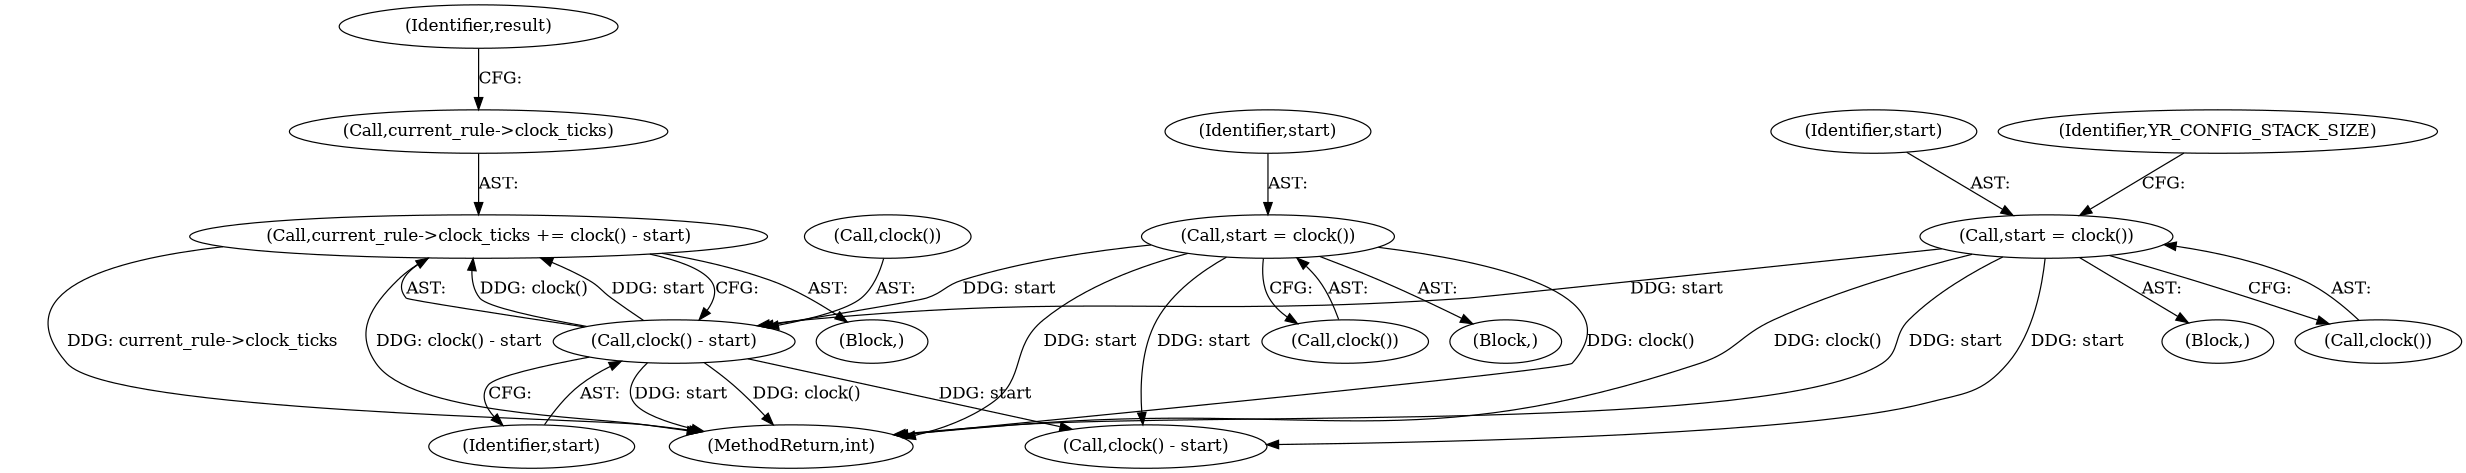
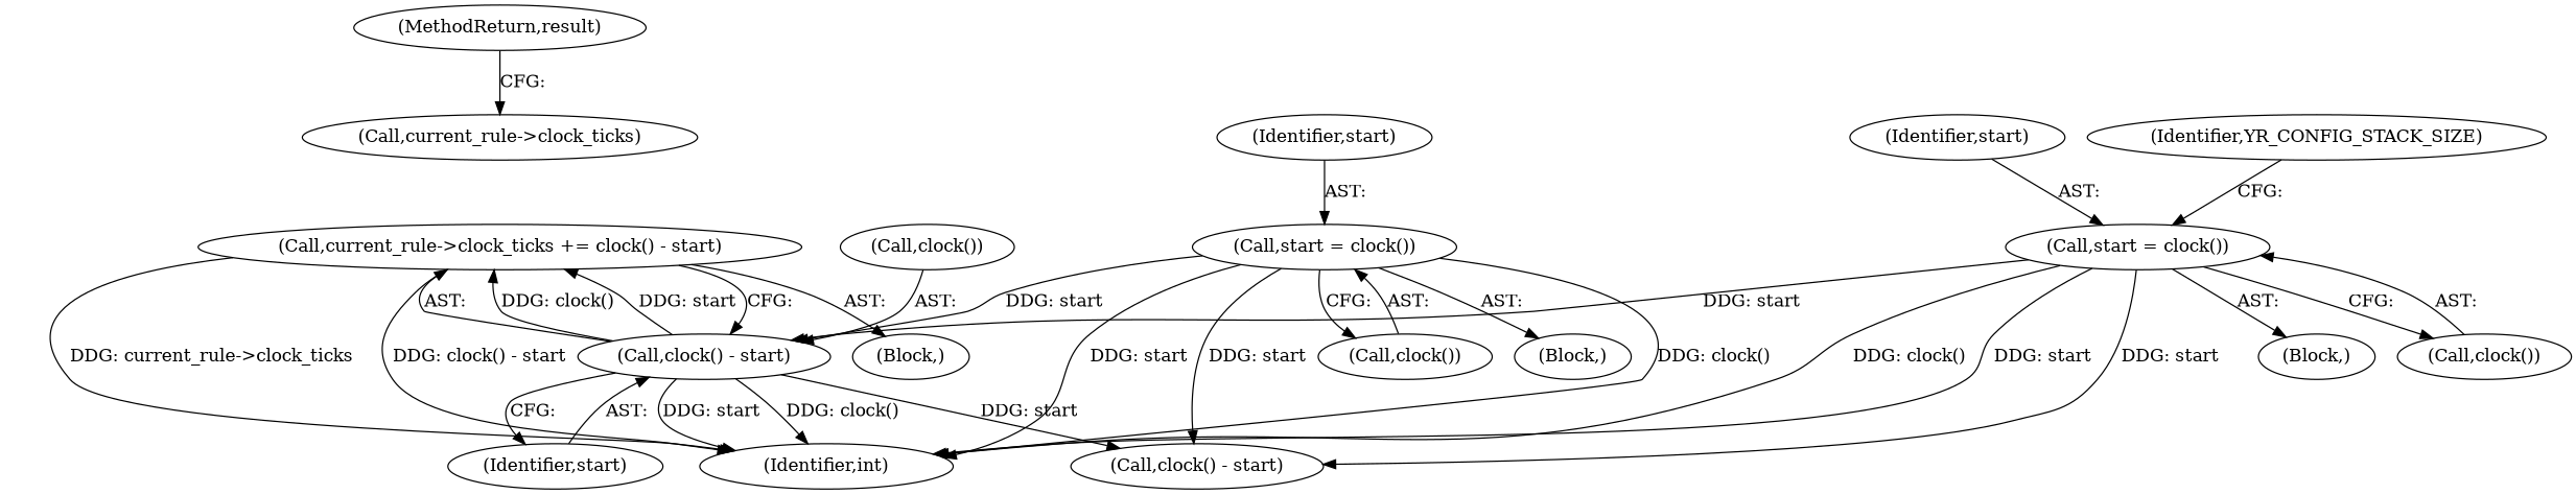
  digraph {
    n1 [label="(Call,current_rule->clock_ticks += clock() - start)"]
    n2 [label="(Call,clock() - start)"]
    n3 [label="(Block,)"]
-   n4 [label="(MethodReturn,int)"]
+   n4 [label="(Identifier,int)"]
    n5 [label="(Identifier,start)"]
    n6 [label="(Call,clock() - start)"]
    n7 [label="(Call,start = clock())"]
    n8 [label="(Call,clock())"]
    n9 [label="(Block,)"]
    n10 [label="(Call,start = clock())"]
    n11 [label="(Block,)"]
    n12 [label="(Call,clock())"]
    n13 [label="(Identifier,start)"]
    n14 [label="(Identifier,start)"]
    n15 [label="(Call,clock())"]
    n16 [label="(Call,current_rule->clock_ticks)"]
    n17 [label="(Identifier,YR_CONFIG_STACK_SIZE)"]
-   n18 [label="(Identifier,result)"]
+   n18 [label="(MethodReturn,result)"]
    n1 -> n2 [label="CFG: "]
    n1 -> n3 [label="AST: "]
    n1 -> n4 [label="DDG: current_rule->clock_ticks"]
    n1 -> n4 [label="DDG: clock() - start"]
    n2 -> n1 [label="AST: "]
    n2 -> n1 [label="DDG: clock()"]
    n2 -> n1 [label="DDG: start"]
    n2 -> n4 [label="DDG: clock()"]
    n2 -> n4 [label="DDG: start"]
    n2 -> n5 [label="CFG: "]
    n2 -> n6 [label="DDG: start"]
    n5 -> n2 [label="AST: "]
    n7 -> n2 [label="DDG: start"]
    n7 -> n4 [label="DDG: start"]
    n7 -> n4 [label="DDG: clock()"]
    n7 -> n6 [label="DDG: start"]
    n7 -> n8 [label="CFG: "]
    n7 -> n9 [label="AST: "]
    n8 -> n7 [label="AST: "]
    n10 -> n2 [label="DDG: start"]
    n10 -> n4 [label="DDG: clock()"]
    n10 -> n4 [label="DDG: start"]
    n10 -> n6 [label="DDG: start"]
    n10 -> n11 [label="AST: "]
    n10 -> n12 [label="CFG: "]
    n12 -> n10 [label="AST: "]
    n13 -> n7 [label="AST: "]
    n14 -> n10 [label="AST: "]
    n15 -> n2 [label="AST: "]
-   n16 -> n1 [label="AST: "]
    n17 -> n10 [label="CFG: "]
    n18 -> n16 [label="CFG: "]
  }
